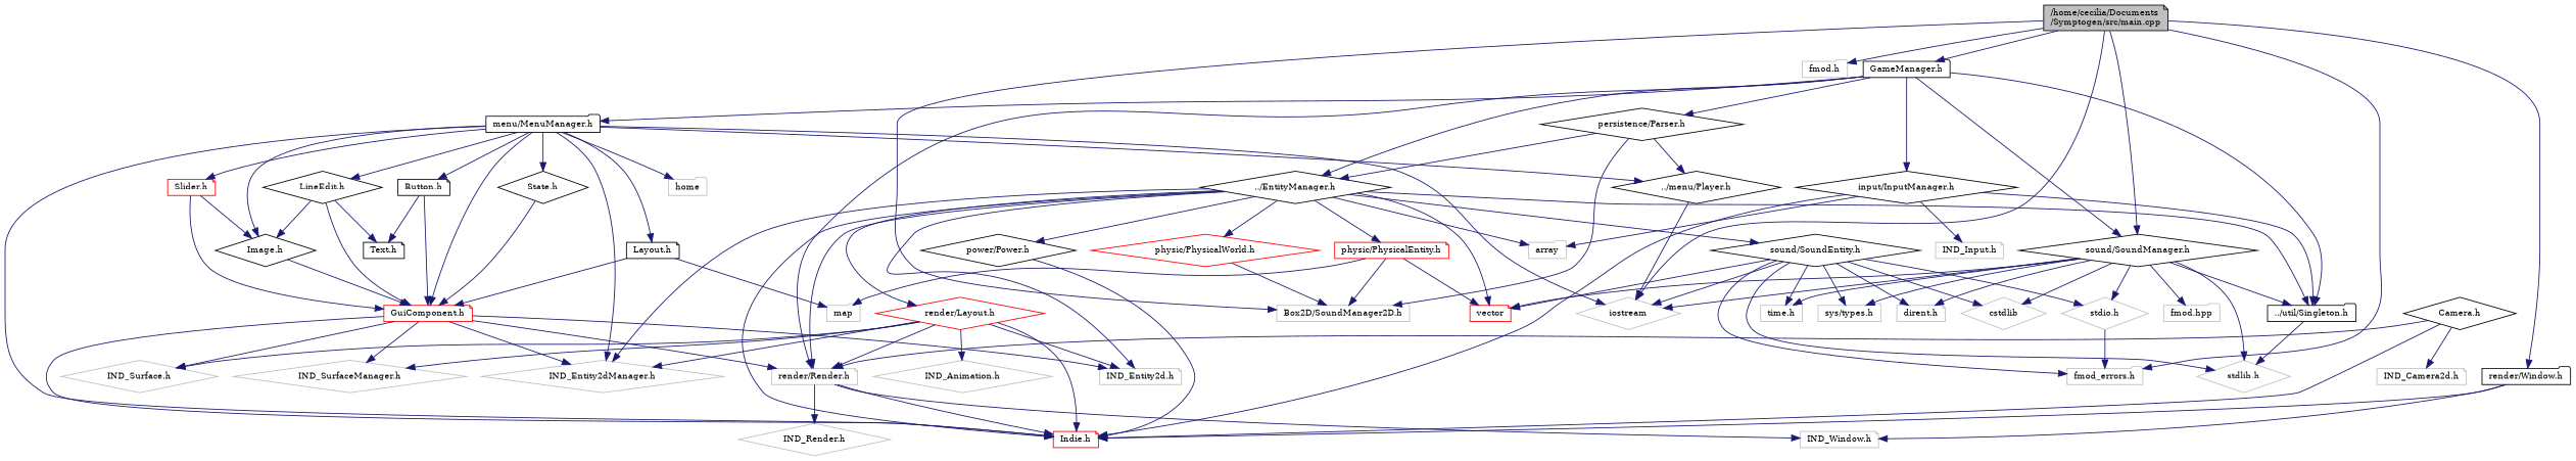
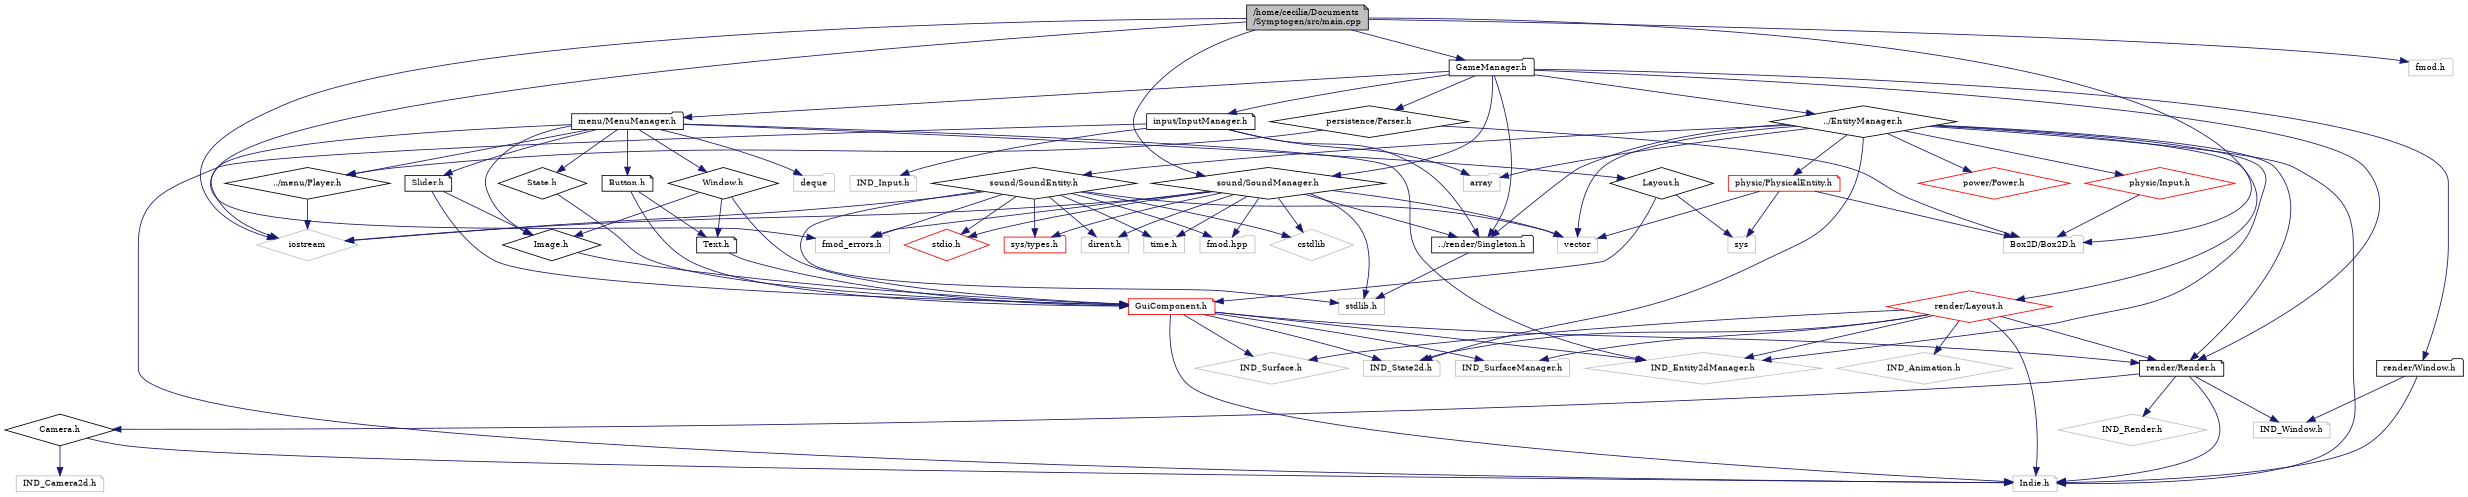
  digraph {
    fontname="DejaVu Serif"
    node [color=grey75 fillcolor=white fontname="DejaVu Serif" fontsize=10 shape=diamond style=filled]
    edge [color=midnightblue fontname="DejaVu Serif" fontsize=10 labelfontname=Helvetica labelfontsize=10 style=solid]
    n1 [color=black fillcolor=grey75 fontcolor=black height=0.2 label="/home/cecilia/Documents\l/Symptogen/src/main.cpp" shape=note width=0.4]
    n2 [height=0.2 label=iostream width=0.4]
    n3 [height=0.2 label="fmod.h" shape=folder width=0.4]
    n4 [height=0.2 label="fmod_errors.h" shape=folder width=0.4]
-   n5 [height=0.2 label="Box2D/SoundManager2D.h" shape=folder width=0.4]
+   n5 [height=0.2 label="Box2D/Box2D.h" shape=folder width=0.4]
    n6 [color=black height=0.2 label="GameManager.h" shape=folder width=0.4]
    n7 [color=black height=0.2 label="sound/SoundManager.h" width=0.4]
    n8 [color=black height=0.2 label="render/Window.h" shape=folder width=0.4]
-   n9 [height=0.2 label="render/Render.h" shape=note width=0.4]
-   n10 [color=black height=0.2 label="input/InputManager.h" width=0.4]
-   n11 [color=black height=0.2 label="../util/Singleton.h" shape=folder width=0.4]
+   n9 [color=black height=0.2 label="render/Render.h" shape=note width=0.4]
+   n10 [color=black height=0.2 label="input/InputManager.h" shape=note width=0.4]
+   n11 [color=black height=0.2 label="../render/Singleton.h" shape=folder width=0.4]
    n12 [color=black height=0.2 label="persistence/Parser.h" width=0.4]
    n13 [color=black height=0.2 label="../EntityManager.h" width=0.4]
    n14 [color=black height=0.2 label="menu/MenuManager.h" shape=folder width=0.4]
-   n15 [height=0.2 label="stdlib.h" width=0.4]
+   n15 [height=0.2 label="stdlib.h" shape=folder width=0.4]
    n16 [height=0.2 label="fmod.hpp" shape=folder width=0.4]
    n17 [height=0.2 label=cstdlib width=0.4]
-   n18 [color=red height=0.2 label=vector shape=note width=0.4]
+   n18 [height=0.2 label=vector shape=note width=0.4]
    n19 [height=0.2 label="time.h" shape=folder width=0.4]
-   n20 [height=0.2 label="sys/types.h" shape=folder width=0.4]
-   n21 [height=0.2 label="stdio.h" width=0.4]
+   n20 [color=red height=0.2 label="sys/types.h" shape=folder width=0.4]
+   n21 [color=red height=0.2 label="stdio.h" width=0.4]
    n22 [height=0.2 label="dirent.h" shape=note width=0.4]
-   n23 [color=red height=0.2 label="Indie.h" shape=note width=0.4]
+   n23 [height=0.2 label="Indie.h" shape=note width=0.4]
    n24 [height=0.2 label="IND_Window.h" shape=note width=0.4]
    n25 [height=0.2 label="IND_Render.h" width=0.4]
    n26 [color=black height=0.2 label="Camera.h" width=0.4]
    n27 [height=0.2 label="IND_Input.h" shape=note width=0.4]
    n28 [height=0.2 label=array shape=folder width=0.4]
    n29 [color=black height=0.2 label="../menu/Player.h" width=0.4]
-   n30 [height=0.2 label="IND_Entity2d.h" shape=note width=0.4]
+   n30 [height=0.2 label="IND_State2d.h" shape=note width=0.4]
    n31 [height=0.2 label="IND_Entity2dManager.h" width=0.4]
    n32 [color=red height=0.2 label="render/Layout.h" width=0.4]
    n33 [color=red height=0.2 label="physic/PhysicalEntity.h" shape=note width=0.4]
-   n34 [color=red height=0.2 label="physic/PhysicalWorld.h" width=0.4]
+   n34 [color=red height=0.2 label="physic/Input.h" width=0.4]
    n35 [color=black height=0.2 label="sound/SoundEntity.h" width=0.4]
-   n36 [color=black height=0.2 label="power/Power.h" width=0.4]
-   n37 [height=0.2 label=home shape=folder width=0.4]
+   n36 [color=red height=0.2 label="power/Power.h" width=0.4]
+   n37 [height=0.2 label=deque shape=folder width=0.4]
    n38 [color=black height=0.2 label="State.h" width=0.4]
-   n39 [color=black height=0.2 label="Layout.h" shape=note width=0.4]
+   n39 [color=black height=0.2 label="Layout.h" width=0.4]
    n40 [color=black height=0.2 label="Button.h" shape=note width=0.4]
    n41 [color=black height=0.2 label="Image.h" width=0.4]
-   n42 [color=black height=0.2 label="LineEdit.h" width=0.4]
-   n43 [color=red height=0.2 label="Slider.h" shape=note width=0.4]
+   n42 [color=black height=0.2 label="Window.h" width=0.4]
+   n43 [color=black height=0.2 label="Slider.h" shape=note width=0.4]
    n44 [height=0.2 label="IND_Camera2d.h" shape=note width=0.4]
    n45 [height=0.2 label="IND_Surface.h" width=0.4]
-   n46 [height=0.2 label="IND_SurfaceManager.h" width=0.4]
+   n46 [height=0.2 label="IND_SurfaceManager.h" shape=folder width=0.4]
    n47 [height=0.2 label="IND_Animation.h" width=0.4]
-   n48 [height=0.2 label=map shape=folder width=0.4]
+   n48 [height=0.2 label=sys shape=folder width=0.4]
    n49 [color=red height=0.2 label="GuiComponent.h" shape=note width=0.4]
    n50 [color=black height=0.2 label="Text.h" shape=note width=0.4]
    n1 -> n2
    n1 -> n3
    n1 -> n4
    n1 -> n5
    n1 -> n6
    n1 -> n7
    n6 -> n7
-   n1 -> n8
+   n6 -> n8
    n6 -> n9
    n6 -> n10
    n6 -> n11
    n6 -> n12
    n6 -> n13
    n6 -> n14
    n7 -> n2
-   n21 -> n4
+   n7 -> n4
    n7 -> n11
    n7 -> n15
    n7 -> n16
    n7 -> n17
    n7 -> n18
    n7 -> n19
    n7 -> n20
    n7 -> n21
    n7 -> n22
    n8 -> n23
    n8 -> n24
    n9 -> n23
    n9 -> n24
    n9 -> n25
-   n26 -> n9
+   n9 -> n26
    n10 -> n11
    n10 -> n23
    n10 -> n27
    n10 -> n28
    n11 -> n15
    n12 -> n5
-   n12 -> n13
    n12 -> n29
    n13 -> n9
    n13 -> n11
    n13 -> n18
    n13 -> n23
    n13 -> n28
    n13 -> n30
    n13 -> n31
    n13 -> n32
    n13 -> n33
    n13 -> n34
    n13 -> n35
    n13 -> n36
    n14 -> n2
-   n14 -> n23
    n14 -> n29
    n14 -> n31
    n14 -> n37
    n14 -> n38
    n14 -> n39
    n14 -> n40
    n14 -> n41
    n14 -> n42
    n14 -> n43
    n26 -> n23
    n26 -> n44
    n29 -> n2
    n32 -> n9
    n32 -> n23
    n32 -> n30
    n32 -> n31
    n32 -> n45
    n32 -> n46
    n32 -> n47
    n33 -> n5
    n33 -> n18
    n33 -> n48
    n34 -> n5
    n35 -> n2
    n35 -> n4
    n35 -> n15
+   n35 -> n16
    n35 -> n17
    n35 -> n18
    n35 -> n19
    n35 -> n20
    n35 -> n21
    n35 -> n22
-   n36 -> n23
    n38 -> n49
    n39 -> n48
    n39 -> n49
    n40 -> n49
    n40 -> n50
    n41 -> n49
    n42 -> n41
    n42 -> n49
    n42 -> n50
    n43 -> n41
    n43 -> n49
    n49 -> n9
    n49 -> n23
    n49 -> n30
    n49 -> n31
    n49 -> n45
    n49 -> n46
-   n14 -> n49
+   n50 -> n49
  }
